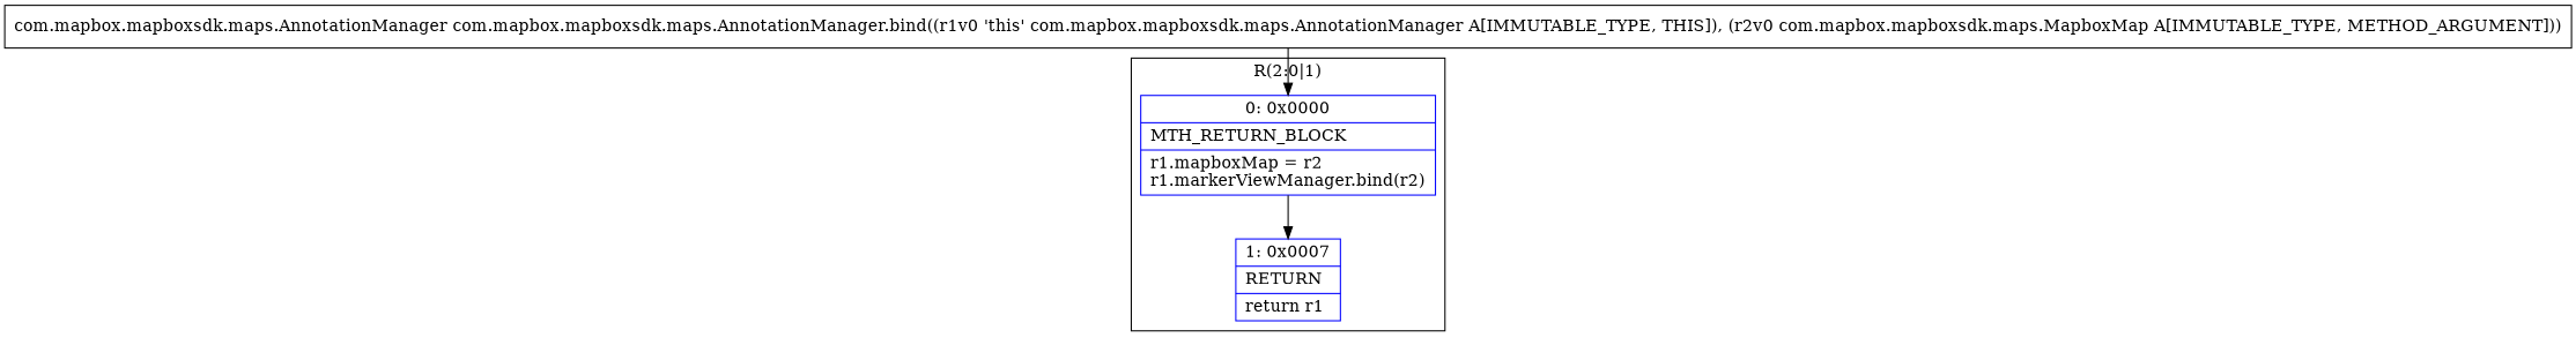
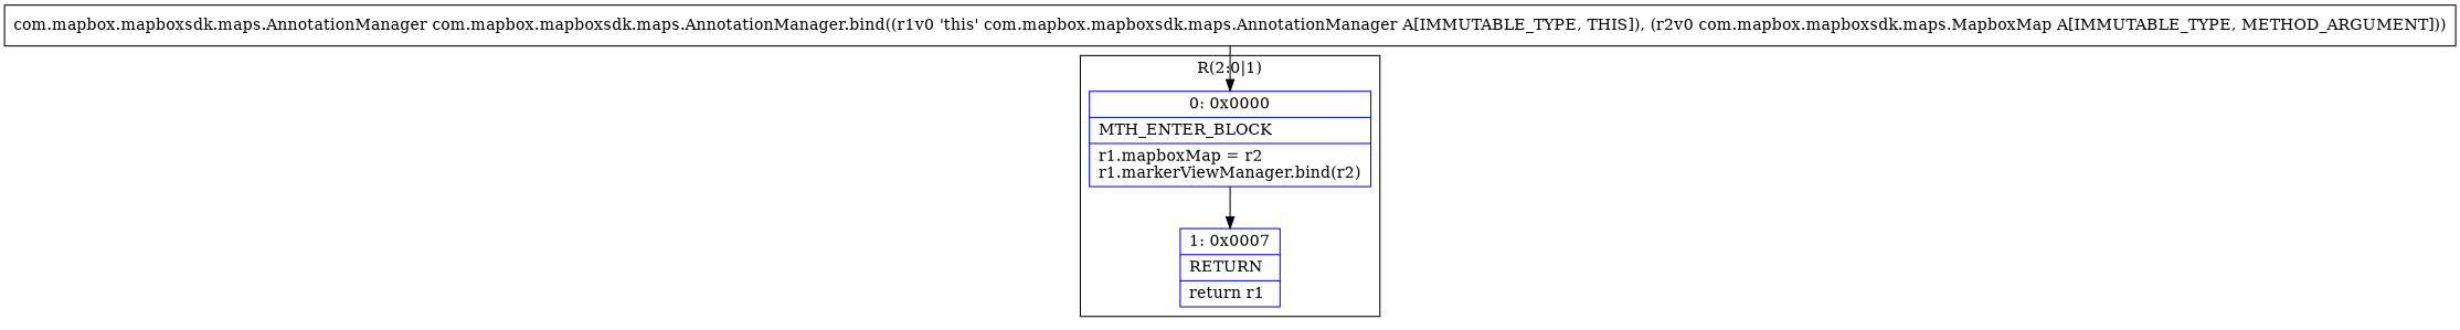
  digraph {
    node [color=blue shape=record]
-   n1 [label="{0\:\ 0x0000|MTH_RETURN_BLOCK\l|r1.mapboxMap = r2\lr1.markerViewManager.bind(r2)\l}"]
+   n1 [label="{0\:\ 0x0000|MTH_ENTER_BLOCK\l|r1.mapboxMap = r2\lr1.markerViewManager.bind(r2)\l}"]
    n2 [label="{1\:\ 0x0007|RETURN\l|return r1\l}"]
    n3 [label="{com.mapbox.mapboxsdk.maps.AnnotationManager com.mapbox.mapboxsdk.maps.AnnotationManager.bind((r1v0 'this' com.mapbox.mapboxsdk.maps.AnnotationManager A[IMMUTABLE_TYPE, THIS]), (r2v0 com.mapbox.mapboxsdk.maps.MapboxMap A[IMMUTABLE_TYPE, METHOD_ARGUMENT])) }" color=""]
    subgraph cluster_1 {
      label="R(2:0|1)"
      n1
      n2
    }
    n1 -> n2
    n3 -> n1
  }
